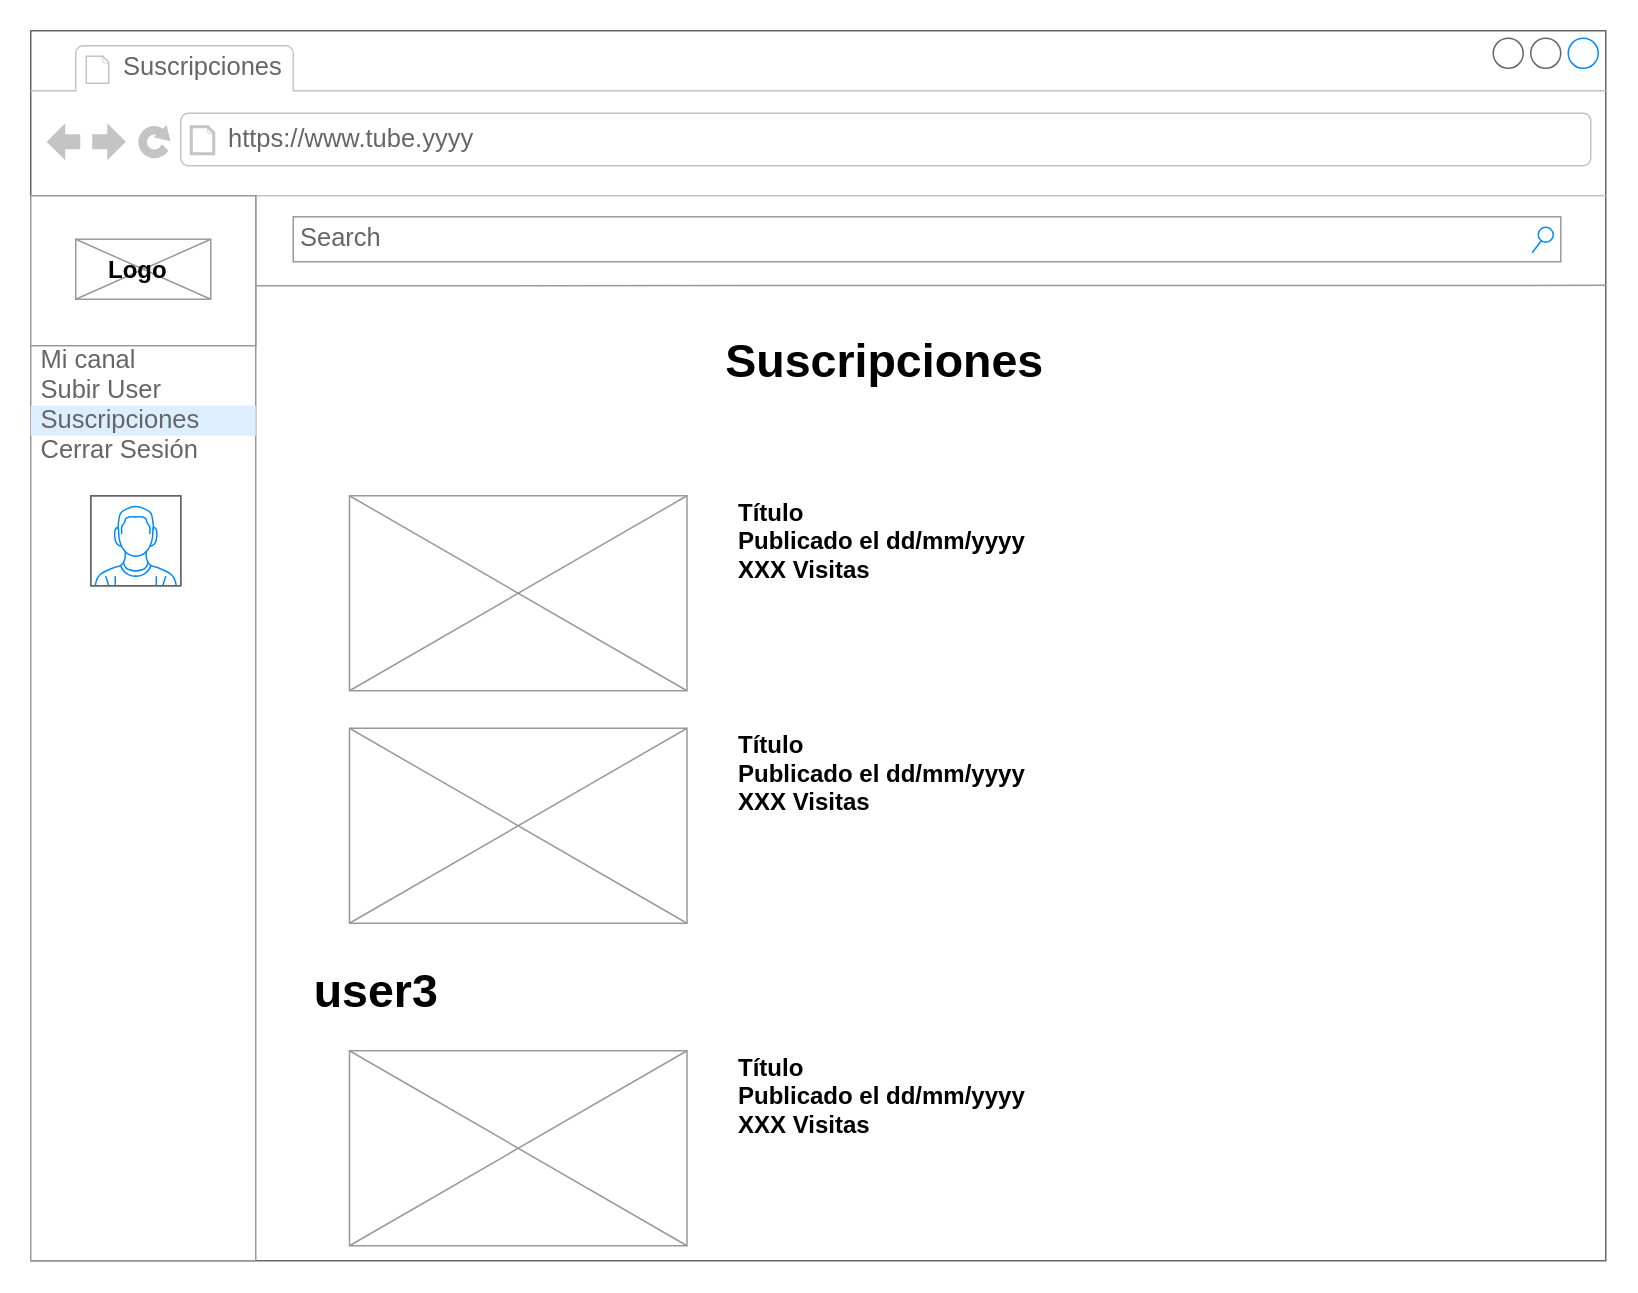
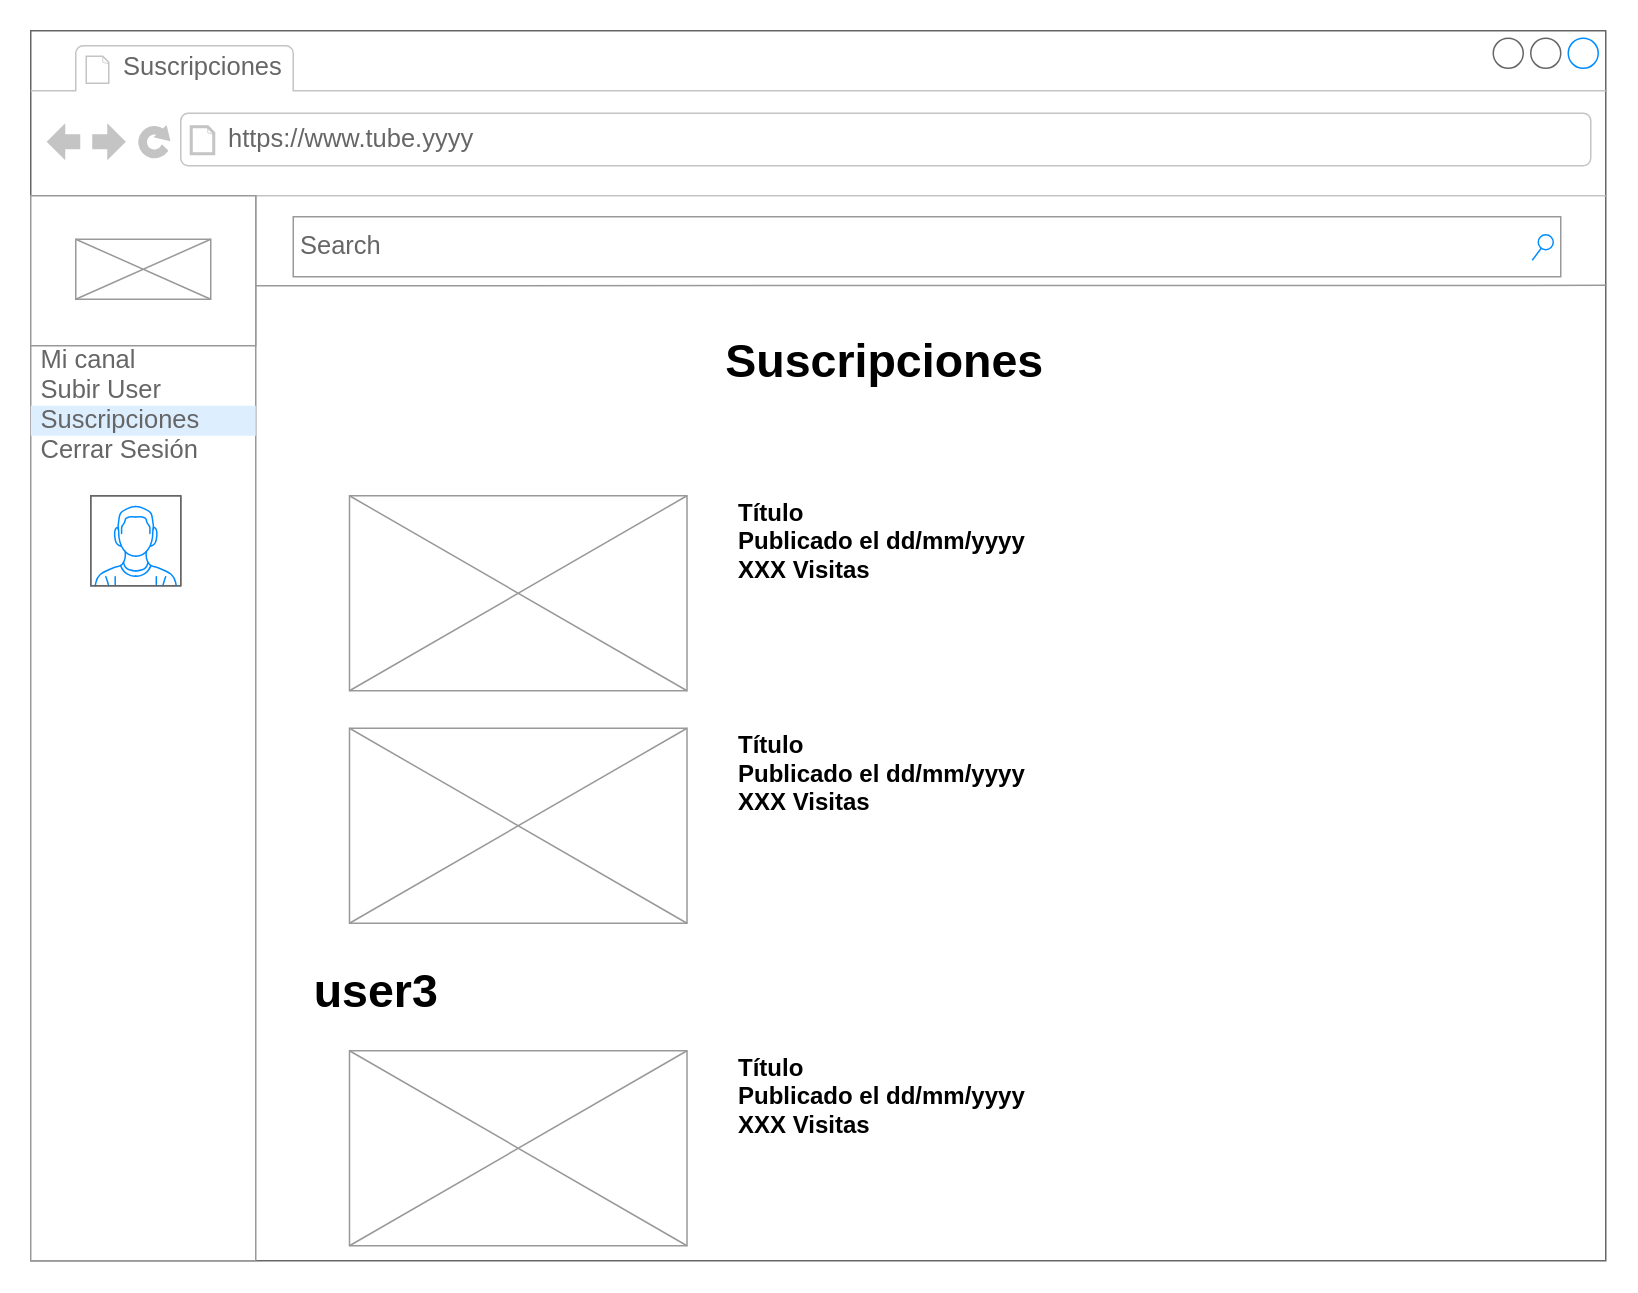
  <mxCell id="0" />
  <mxCell id="1" parent="0" />
  <mxCell id="2" value="" style="strokeWidth=1;shadow=0;dashed=0;align=center;html=1;shape=mxgraph.mockup.containers.browserWindow;rSize=0;fillColor=#ffffff;strokeColor=#666666;mainText=,;recursiveResize=0;rounded=0;labelBackgroundColor=none;fontFamily=Verdana;fontSize=12;fontColor=#000000;" parent="1" vertex="1"><mxGeometry x="20" y="20" width="1050" height="820" as="geometry" /></mxCell>
  <mxCell id="3" value="Suscripciones" style="strokeWidth=1;shadow=0;dashed=0;align=center;html=1;shape=mxgraph.mockup.containers.anchor;fontSize=17;fontColor=#666666;align=left;" parent="2" vertex="1"><mxGeometry x="60" y="12" width="110" height="26" as="geometry" /></mxCell>
  <mxCell id="4" value="https://www.tube.yyyy" style="strokeWidth=1;shadow=0;dashed=0;align=center;html=1;shape=mxgraph.mockup.containers.anchor;rSize=0;fontSize=17;fontColor=#666666;align=left;" parent="2" vertex="1"><mxGeometry x="130" y="60" width="250" height="26" as="geometry" /></mxCell>
  <mxCell id="5" value="" style="strokeWidth=1;shadow=0;dashed=0;align=center;html=1;shape=mxgraph.mockup.forms.rrect;rSize=0;strokeColor=#999999;fillColor=#ffffff;" parent="2" vertex="1"><mxGeometry y="110" width="150" height="710" as="geometry" /></mxCell>
  <mxCell id="6" value="" style="strokeWidth=1;shadow=0;dashed=0;align=center;html=1;shape=mxgraph.mockup.forms.rrect;rSize=0;strokeColor=#999999;fontColor=#008cff;fontSize=17;fillColor=#ffffff;resizeWidth=1;verticalAlign=bottom;" parent="5" vertex="1"><mxGeometry width="150" height="100" relative="1" as="geometry"><mxPoint as="offset" /></mxGeometry></mxCell>
  <mxCell id="7" value="Mi canal" style="strokeWidth=1;shadow=0;dashed=0;align=center;html=1;shape=mxgraph.mockup.forms.anchor;fontSize=17;fontColor=#666666;align=left;spacingLeft=5;resizeWidth=1;" parent="5" vertex="1"><mxGeometry width="150" height="20" relative="1" as="geometry"><mxPoint y="100" as="offset" /></mxGeometry></mxCell>
  <mxCell id="8" value="Cerrar Sesión" style="strokeWidth=1;shadow=0;dashed=0;align=center;html=1;shape=mxgraph.mockup.forms.anchor;fontSize=17;fontColor=#666666;align=left;spacingLeft=5;resizeWidth=1;" parent="5" vertex="1"><mxGeometry width="150" height="20" relative="1" as="geometry"><mxPoint y="160" as="offset" /></mxGeometry></mxCell>
  <mxCell id="9" value="Suscripciones" style="strokeWidth=1;shadow=0;dashed=0;align=center;html=1;shape=mxgraph.mockup.forms.rrect;rSize=0;fontSize=17;fontColor=#666666;align=left;spacingLeft=5;fillColor=#ddeeff;strokeColor=none;resizeWidth=1;" parent="5" vertex="1"><mxGeometry width="150" height="20" relative="1" as="geometry"><mxPoint y="140" as="offset" /></mxGeometry></mxCell>
  <mxCell id="10" value="" style="verticalLabelPosition=bottom;shadow=0;dashed=0;align=center;html=1;verticalAlign=top;strokeWidth=1;shape=mxgraph.mockup.containers.userMale;strokeColor=#666666;strokeColor2=#008cff;fillColor=#ffffff;" parent="5" vertex="1"><mxGeometry x="40" y="200" width="60" height="60" as="geometry" /></mxCell>
  <mxCell id="11" value="Subir User" style="text;html=1;strokeColor=none;fillColor=none;align=left;verticalAlign=middle;whiteSpace=wrap;rounded=0;fontSize=17;fontColor=#666666;" parent="5" vertex="1"><mxGeometry x="5" y="120" width="140" height="20" as="geometry" /></mxCell>
  <mxCell id="12" value="" style="verticalLabelPosition=bottom;shadow=0;dashed=0;align=center;html=1;verticalAlign=top;strokeWidth=1;shape=mxgraph.mockup.graphics.simpleIcon;strokeColor=#999999;fillColor=#ffffff;fontSize=16;" parent="5" vertex="1"><mxGeometry x="30" y="29" width="90" height="40" as="geometry" /></mxCell>
  <mxCell id="13" value="" style="strokeWidth=1;shadow=0;dashed=0;align=center;html=1;shape=mxgraph.mockup.forms.anchor;fontSize=17;fontColor=#666666;align=left;spacingLeft=5;resizeWidth=1;" parent="5" vertex="1"><mxGeometry y="39" width="150" height="20" as="geometry"><mxPoint y="100" as="offset" /></mxGeometry></mxCell>
- <mxCell id="14" value="&lt;div align=&quot;center&quot;&gt;Logo&lt;/div&gt;" style="text;html=1;strokeColor=none;fillColor=none;align=left;verticalAlign=middle;whiteSpace=wrap;rounded=0;fontStyle=1;fontSize=16;" parent="5" vertex="1"><mxGeometry x="50" y="39" width="50" height="20" as="geometry" /></mxCell>
  <mxCell id="15" value="" style="verticalLabelPosition=bottom;shadow=0;dashed=0;align=center;html=1;verticalAlign=top;strokeWidth=1;shape=mxgraph.mockup.graphics.simpleIcon;strokeColor=#999999;fillColor=#ffffff;" parent="2" vertex="1"><mxGeometry x="212.5" y="310" width="225" height="130" as="geometry" /></mxCell>
  <mxCell id="16" value="&lt;div style=&quot;font-size: 16px&quot;&gt;&lt;span&gt;Título&lt;/span&gt;&lt;br&gt;&lt;/div&gt;&lt;div style=&quot;font-size: 16px&quot;&gt;&lt;span&gt;Publicado el dd/mm/yyyy&lt;/span&gt;&lt;/div&gt;&lt;div style=&quot;font-size: 16px&quot;&gt;XXX Visitas&lt;br style=&quot;font-size: 16px&quot;&gt;&lt;/div&gt;" style="text;html=1;strokeColor=none;fillColor=none;align=left;verticalAlign=middle;whiteSpace=wrap;rounded=0;fontStyle=1;fontSize=16;" parent="2" vertex="1"><mxGeometry x="470" y="310" width="290" height="60" as="geometry" /></mxCell>
  <mxCell id="17" value="" style="endArrow=none;html=1;fontSize=16;entryX=1;entryY=0.207;entryDx=0;entryDy=0;entryPerimeter=0;strokeColor=#999999;" parent="2" target="2" edge="1"><mxGeometry width="50" height="50" relative="1" as="geometry"><mxPoint x="150" y="170" as="sourcePoint" /><mxPoint x="280" y="170" as="targetPoint" /></mxGeometry></mxCell>
- <mxCell id="18" value="Search" style="strokeWidth=1;shadow=0;dashed=0;align=center;html=1;shape=mxgraph.mockup.forms.searchBox;strokeColor=#999999;mainText=;fillColor=#ffffff;strokeColor2=#008cff;fontColor=#666666;fontSize=17;align=left;spacingLeft=3;" parent="2" vertex="1"><mxGeometry x="175" y="124" width="845" height="30" as="geometry" /></mxCell>
+ <mxCell id="18" value="Search" style="strokeWidth=1;shadow=0;dashed=0;align=center;html=1;shape=mxgraph.mockup.forms.searchBox;strokeColor=#999999;mainText=;fillColor=#ffffff;strokeColor2=#008cff;fontColor=#666666;fontSize=17;align=left;spacingLeft=3;" parent="2" vertex="1"><mxGeometry x="175" y="124" width="845" height="40" as="geometry" /></mxCell>
  <mxCell id="19" value="" style="shape=image;html=1;verticalAlign=top;verticalLabelPosition=bottom;labelBackgroundColor=#ffffff;imageAspect=0;aspect=fixed;image=https://cdn3.iconfinder.com/data/icons/google-material-design-icons/48/ic_expand_more_48px-128.png" parent="2" vertex="1"><mxGeometry x="585" y="776" width="44" height="44" as="geometry" /></mxCell>
  <mxCell id="20" value="&lt;font style=&quot;font-size: 31px&quot;&gt;Suscripciones&lt;/font&gt;" style="text;html=1;strokeColor=none;fillColor=none;align=center;verticalAlign=middle;whiteSpace=wrap;rounded=0;fontStyle=1;fontSize=16;" vertex="1" parent="2"><mxGeometry x="432.5" y="200" width="273" height="40" as="geometry" /></mxCell>
  <mxCell id="21" value="" style="verticalLabelPosition=bottom;shadow=0;dashed=0;align=center;html=1;verticalAlign=top;strokeWidth=1;shape=mxgraph.mockup.graphics.simpleIcon;strokeColor=#999999;fillColor=#ffffff;" vertex="1" parent="2"><mxGeometry x="212.5" y="465" width="225" height="130" as="geometry" /></mxCell>
  <mxCell id="22" value="&lt;div style=&quot;font-size: 16px&quot;&gt;&lt;span&gt;Título&lt;/span&gt;&lt;br&gt;&lt;/div&gt;&lt;div style=&quot;font-size: 16px&quot;&gt;&lt;span&gt;Publicado el dd/mm/yyyy&lt;/span&gt;&lt;/div&gt;&lt;div style=&quot;font-size: 16px&quot;&gt;XXX Visitas&lt;br style=&quot;font-size: 16px&quot;&gt;&lt;/div&gt;" style="text;html=1;strokeColor=none;fillColor=none;align=left;verticalAlign=middle;whiteSpace=wrap;rounded=0;fontStyle=1;fontSize=16;" vertex="1" parent="2"><mxGeometry x="470" y="465" width="290" height="60" as="geometry" /></mxCell>
  <mxCell id="23" value="&lt;font style=&quot;font-size: 31px&quot;&gt;user3&lt;/font&gt;" style="text;html=1;strokeColor=none;fillColor=none;align=center;verticalAlign=middle;whiteSpace=wrap;rounded=0;fontStyle=1;fontSize=16;" vertex="1" parent="2"><mxGeometry x="182.5" y="620" width="95" height="40" as="geometry" /></mxCell>
  <mxCell id="24" value="" style="verticalLabelPosition=bottom;shadow=0;dashed=0;align=center;html=1;verticalAlign=top;strokeWidth=1;shape=mxgraph.mockup.graphics.simpleIcon;strokeColor=#999999;fillColor=#ffffff;" vertex="1" parent="2"><mxGeometry x="212.5" y="680" width="225" height="130" as="geometry" /></mxCell>
  <mxCell id="25" value="&lt;div style=&quot;font-size: 16px&quot;&gt;&lt;span&gt;Título&lt;/span&gt;&lt;br&gt;&lt;/div&gt;&lt;div style=&quot;font-size: 16px&quot;&gt;&lt;span&gt;Publicado el dd/mm/yyyy&lt;/span&gt;&lt;/div&gt;&lt;div style=&quot;font-size: 16px&quot;&gt;XXX Visitas&lt;br style=&quot;font-size: 16px&quot;&gt;&lt;/div&gt;" style="text;html=1;strokeColor=none;fillColor=none;align=left;verticalAlign=middle;whiteSpace=wrap;rounded=0;fontStyle=1;fontSize=16;" vertex="1" parent="2"><mxGeometry x="470" y="680" width="290" height="60" as="geometry" /></mxCell>
